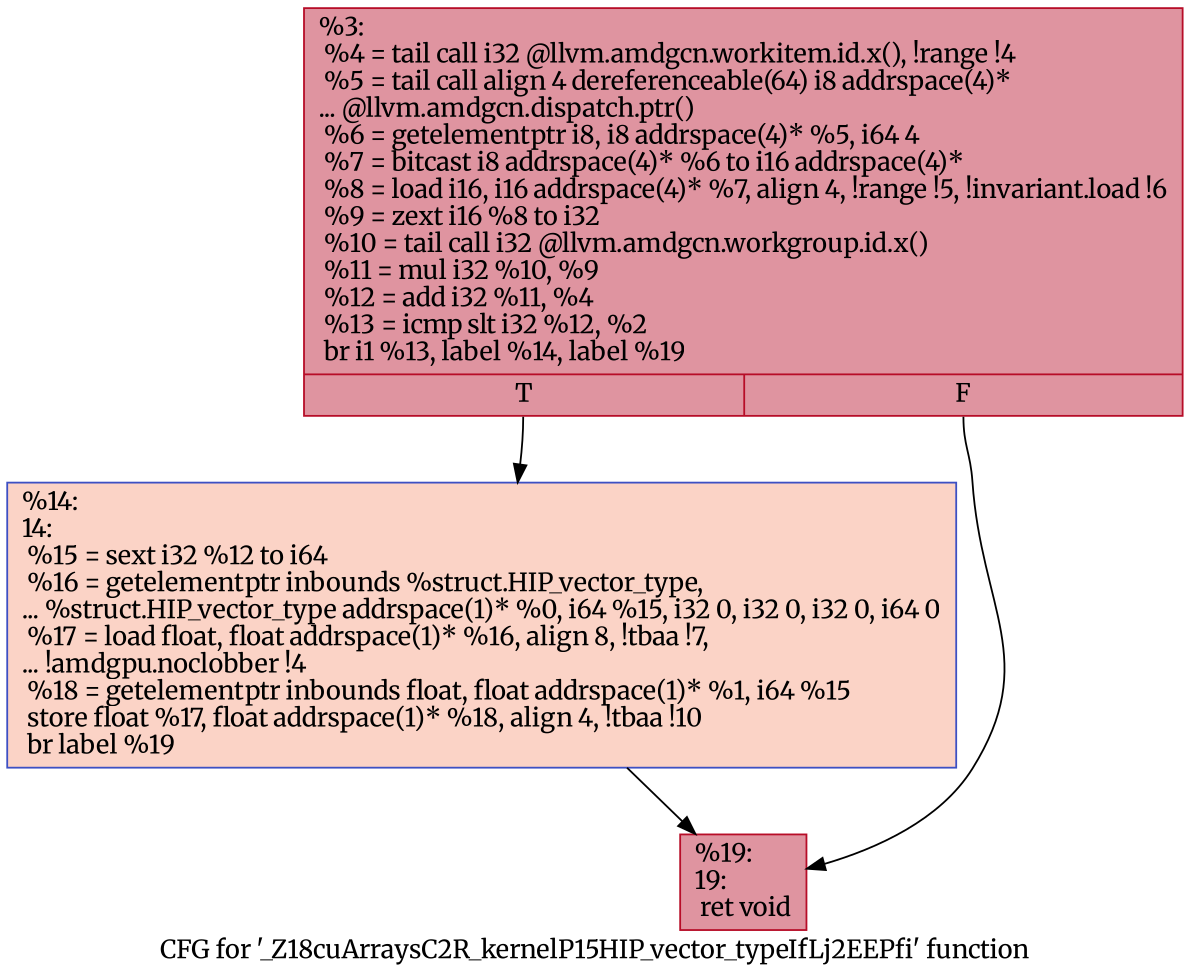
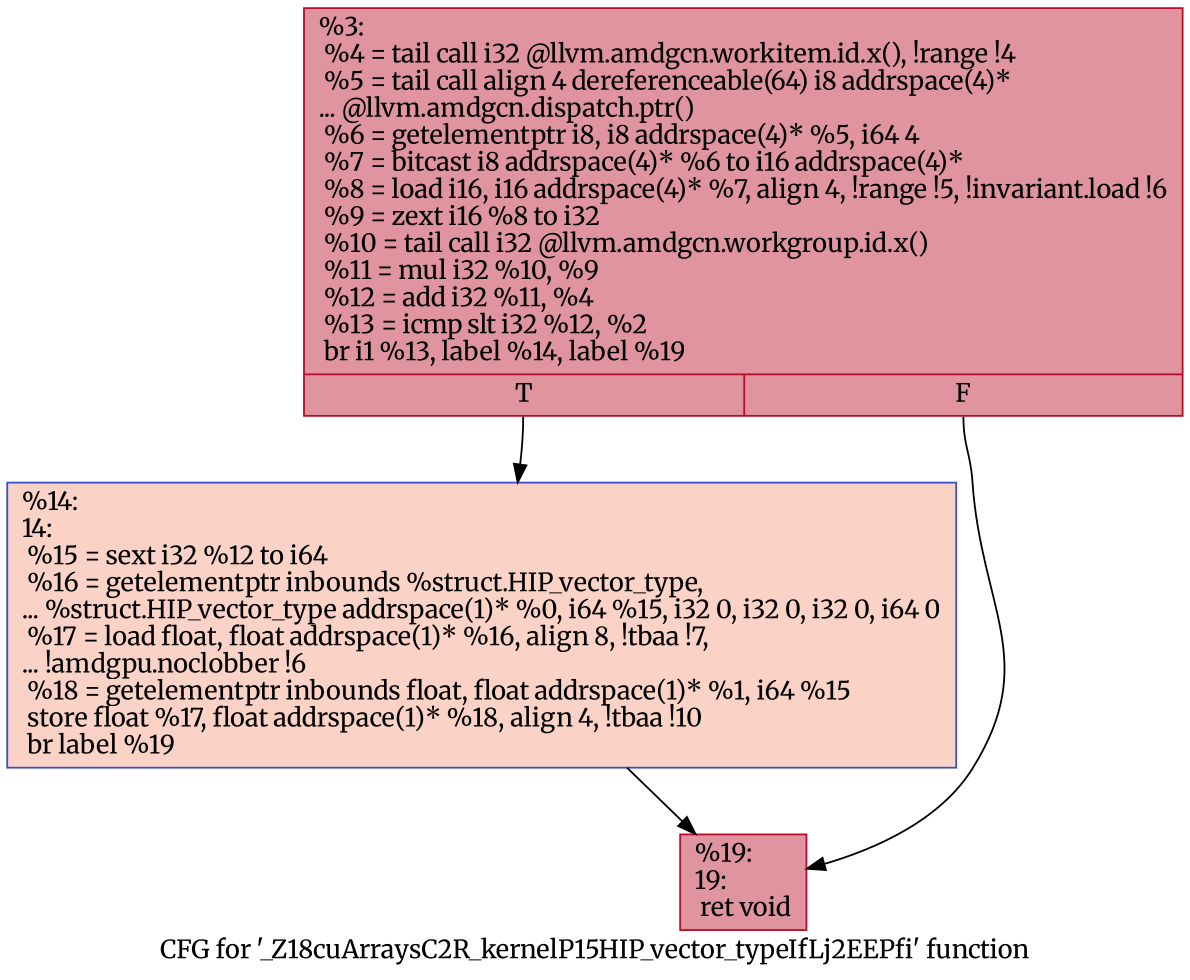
  digraph {
    label="CFG for '_Z18cuArraysC2R_kernelP15HIP_vector_typeIfLj2EEPfi' function"
    fontname=Merriweather
    node [color="#b70d28ff" fillcolor="#b70d2870" shape=record style=filled fontname=Merriweather]
    edge [fontname=Merriweather]
    n1 [label="{%3:\l  %4 = tail call i32 @llvm.amdgcn.workitem.id.x(), !range !4\l  %5 = tail call align 4 dereferenceable(64) i8 addrspace(4)*\l... @llvm.amdgcn.dispatch.ptr()\l  %6 = getelementptr i8, i8 addrspace(4)* %5, i64 4\l  %7 = bitcast i8 addrspace(4)* %6 to i16 addrspace(4)*\l  %8 = load i16, i16 addrspace(4)* %7, align 4, !range !5, !invariant.load !6\l  %9 = zext i16 %8 to i32\l  %10 = tail call i32 @llvm.amdgcn.workgroup.id.x()\l  %11 = mul i32 %10, %9\l  %12 = add i32 %11, %4\l  %13 = icmp slt i32 %12, %2\l  br i1 %13, label %14, label %19\l|{<s0>T|<s1>F}}"]
-   n2 [color="#3d50c3ff" fillcolor="#f59c7d70" label="{%14:\l14:                                               \l  %15 = sext i32 %12 to i64\l  %16 = getelementptr inbounds %struct.HIP_vector_type,\l... %struct.HIP_vector_type addrspace(1)* %0, i64 %15, i32 0, i32 0, i32 0, i64 0\l  %17 = load float, float addrspace(1)* %16, align 8, !tbaa !7,\l... !amdgpu.noclobber !4\l  %18 = getelementptr inbounds float, float addrspace(1)* %1, i64 %15\l  store float %17, float addrspace(1)* %18, align 4, !tbaa !10\l  br label %19\l}"]
+   n2 [color="#3d50c3ff" fillcolor="#f59c7d70" label="{%14:\l14:                                               \l  %15 = sext i32 %12 to i64\l  %16 = getelementptr inbounds %struct.HIP_vector_type,\l... %struct.HIP_vector_type addrspace(1)* %0, i64 %15, i32 0, i32 0, i32 0, i64 0\l  %17 = load float, float addrspace(1)* %16, align 8, !tbaa !7,\l... !amdgpu.noclobber !6\l  %18 = getelementptr inbounds float, float addrspace(1)* %1, i64 %15\l  store float %17, float addrspace(1)* %18, align 4, !tbaa !10\l  br label %19\l}"]
    n3 [label="{%19:\l19:                                               \l  ret void\l}"]
    n1 -> n2 [tailport=s0]
    n1 -> n3 [tailport=s1]
    n2 -> n3
  }
